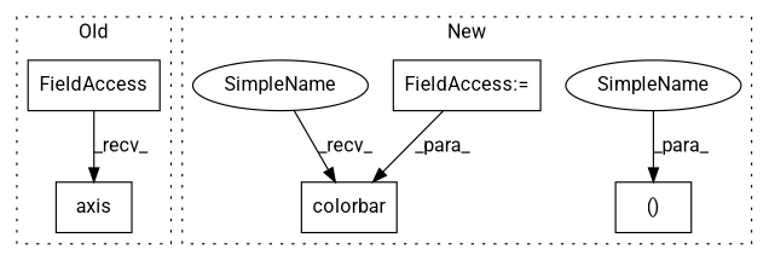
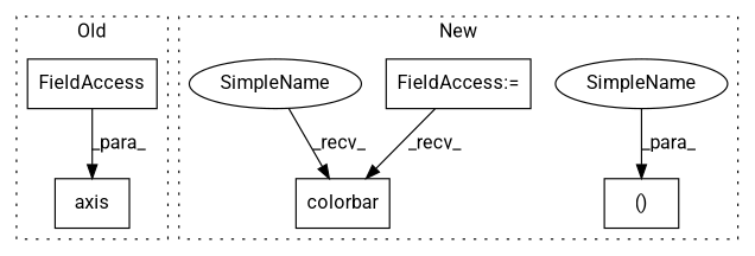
  digraph {
    fontname=Roboto
    node [a=32 fontname=Roboto l=3 s=888 shape=box]
    edge [fontname=Roboto]
    n1 [l="5,1" label=axis s="1887,1893"]
    n2 [a=22 l=10 label=FieldAccess s=1869]
    n3 [l="9,1" label=colorbar s="1371,1392"]
    n4 [a=106 l=20 label="()"]
    n5 [a=7 l=1 label="FieldAccess:=" s=980]
    n6 [a=42 label=SimpleName shape=ellipse]
    n7 [a=42 label=SimpleName s=1367 shape=ellipse]
    subgraph cluster_1 {
      label=Old
      style=dotted
      n1
      n2
    }
    subgraph cluster_2 {
      label=New
      style=dotted
      n3
      n4
      n5
      n6
      n7
    }
-   n2 -> n1 [label=_recv_]
-   n5 -> n3 [label=_para_]
+   n2 -> n1 [label=_para_]
+   n5 -> n3 [label=_recv_]
    n6 -> n4 [label=_para_]
    n7 -> n3 [label=_recv_]
  }
